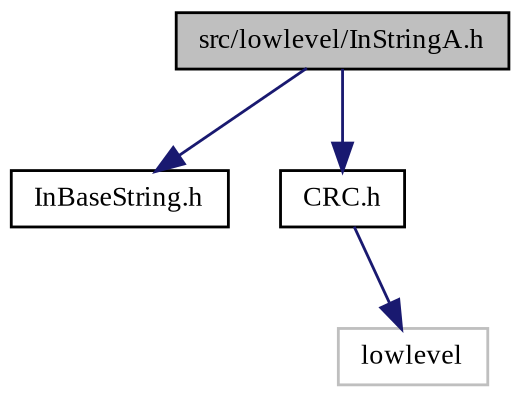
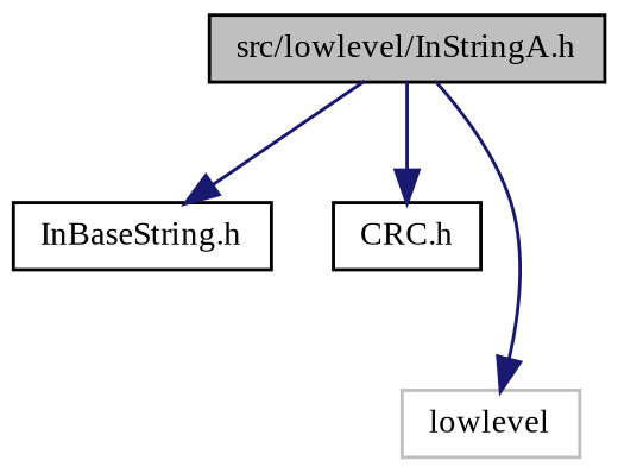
  digraph {
    fontname="Liberation Serif"
    node [color=black fillcolor=white fontname="Liberation Serif" fontsize=10 shape=record style=filled]
    edge [color=midnightblue fontname="Liberation Serif" fontsize=10 labelfontname=Helvetica labelfontsize=10 style=solid]
    n1 [fillcolor=grey75 fontcolor=black height=0.2 label="src/lowlevel/InStringA.h" width=0.4]
    n2 [height=0.2 label="InBaseString.h" width=0.4]
    n3 [height=0.2 label="CRC.h" width=0.4]
    n4 [color=grey75 height=0.2 label=lowlevel width=0.4]
    n1 -> n2
    n1 -> n3
-   n3 -> n4
+   n1 -> n4
  }
